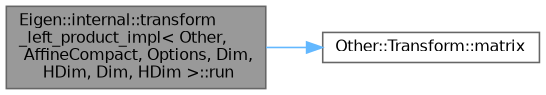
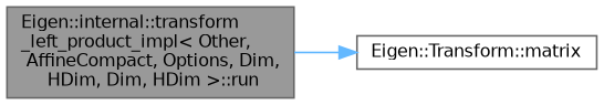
  digraph {
    rankdir=LR
    node [fontname=Helvetica fontsize=10 shape=box style=filled]
    n1 [color=gray40 fillcolor=grey60 fontcolor=black height=0.2 label="Eigen::internal::transform\l_left_product_impl\< Other,\l AffineCompact, Options, Dim,\l HDim, Dim, HDim \>::run" width=0.4]
-   n2 [color=grey40 fillcolor=white height=0.2 label="Other::Transform::matrix" width=0.4]
+   n2 [color=grey40 fillcolor=white height=0.2 label="Eigen::Transform::matrix" width=0.4]
    n1 -> n2 [color=steelblue1 fontname=Helvetica fontsize=10 labelfontname=Helvetica labelfontsize=10 style=solid]
  }
